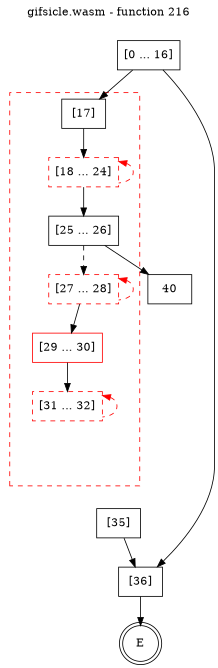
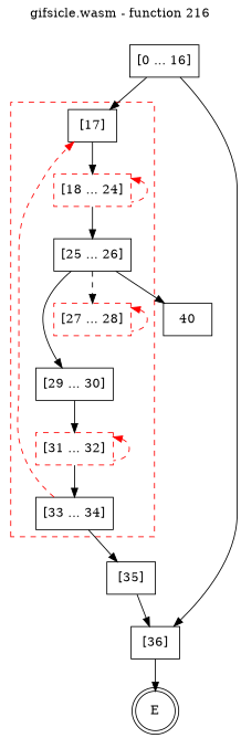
  digraph {
    label="gifsicle.wasm - function 216"
    labelfontcolor=black
    labelfontname=Helvetica
    labelfontsize=16
    labelloc=t
    node [color=black shape=box style=solid]
    n1 [label="[17]"]
    n2 [color=red label="[18 ... 24]" style=dashed]
    n3 [label="[25 ... 26]"]
    n4 [color=red label="[27 ... 28]" style=dashed]
-   n5 [color=red label="[29 ... 30]"]
+   n5 [label="[29 ... 30]"]
    n6 [color=red label="[31 ... 32]" style=dashed]
+   n7 [label="[33 ... 34]"]
    n8 [label=40]
    n9 [label="[35]"]
    E [shape=doublecircle color="" style=""]
    n11 [label="[0 ... 16]"]
    n12 [label="[36]"]
    subgraph cluster_1 {
      color=red
      label=""
      style=dashed
      n1
      n2
      n3
      n4
      n5
      n6
+     n7
    }
    n1 -> n2
    n2 -> n2 [color=red dir=back style=dashed]
    n2 -> n3
    n3 -> n4 [style=dashed]
    n3 -> n8
    n4 -> n4 [color=red dir=back style=dashed]
-   n4 -> n5
+   n3 -> n5
    n5 -> n6
    n6 -> n6 [color=red dir=back style=dashed]
+   n6 -> n7
+   n7 -> n1 [color=red style=dashed]
+   n7 -> n9
    n9 -> n12
    n11 -> n1
    n11 -> n12
    n12 -> E
  }
